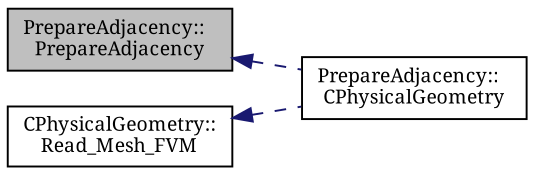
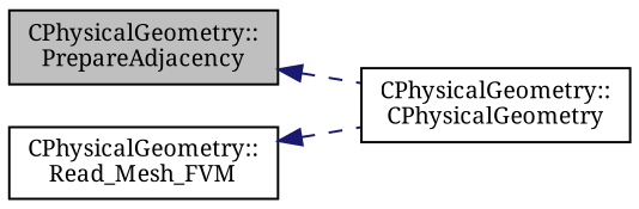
  digraph {
    fontname="Noto Serif"
    rankdir=LR
    node [color=black fillcolor=white fontname="Noto Serif" fontsize=10 shape=record style=filled]
    edge [color=midnightblue dir=back fontname="Noto Serif" fontsize=10 labelfontname=Helvetica labelfontsize=10 style=dashed]
-   n1 [fillcolor=grey75 fontcolor=black height=0.2 label="PrepareAdjacency::\lPrepareAdjacency" width=0.4]
-   n2 [height=0.2 label="PrepareAdjacency::\lCPhysicalGeometry" width=0.4]
+   n1 [fillcolor=grey75 fontcolor=black height=0.2 label="CPhysicalGeometry::\lPrepareAdjacency" width=0.4]
+   n2 [height=0.2 label="CPhysicalGeometry::\lCPhysicalGeometry" width=0.4]
    n3 [height=0.2 label="CPhysicalGeometry::\lRead_Mesh_FVM" width=0.4]
    n1 -> n2
    n3 -> n2
  }
